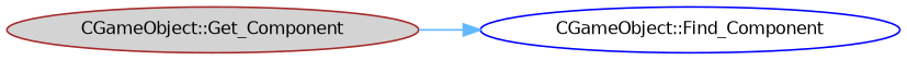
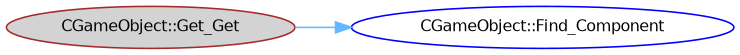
  digraph {
    rankdir=RL
    node [fontname=Helvetica fontsize=10 shape=ellipse style=filled]
    n1 [color=blue fillcolor=white fontcolor=black height=0.2 label="CGameObject::Find_Component" width=0.4]
-   n2 [color=brown fillcolor=lightgrey height=0.2 label="CGameObject::Get_Component" width=0.4]
+   n2 [color=brown fillcolor=lightgrey height=0.2 label="CGameObject::Get_Get" width=0.4]
    n1 -> n2 [color=steelblue1 dir=back fontname=Helvetica fontsize=10 labelfontname=Helvetica labelfontsize=10 style=solid]
  }
